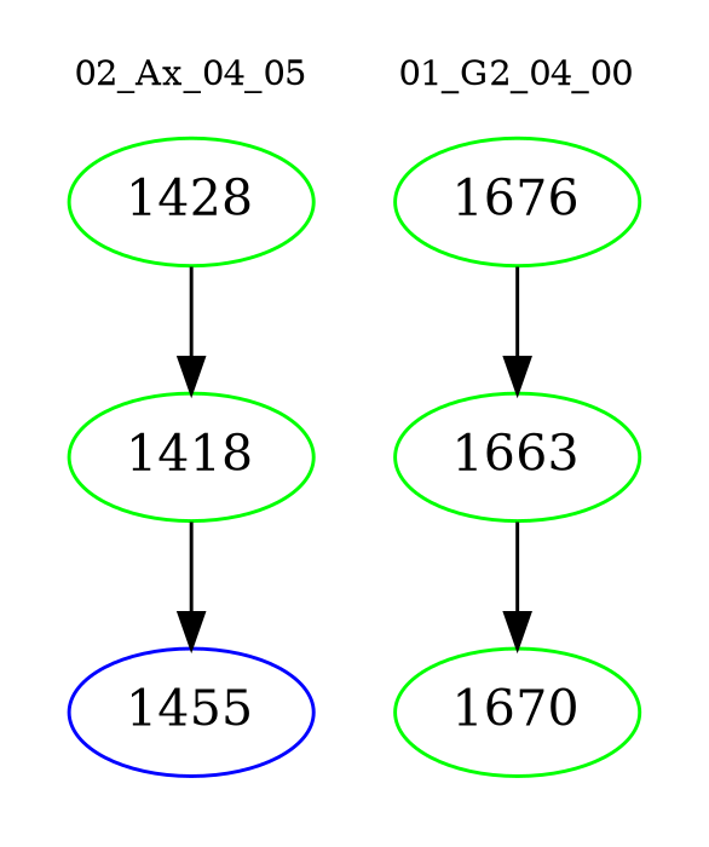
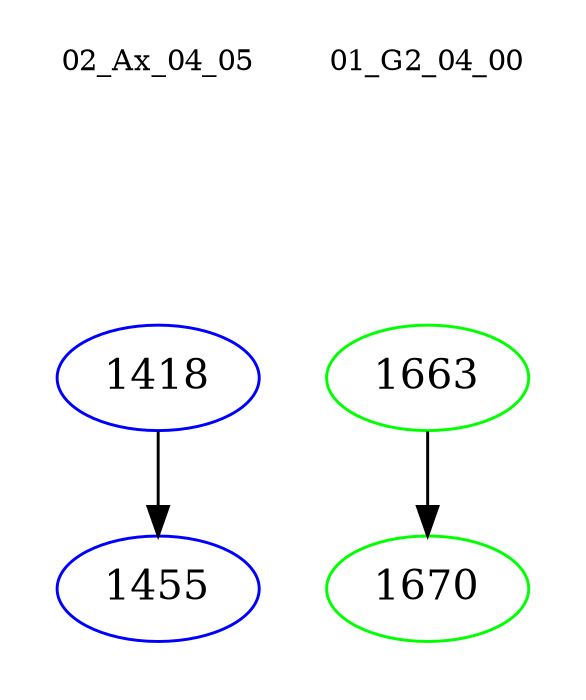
  digraph {
    node [color=green]
    edge [color=black]
-   n1 [label=1428]
-   n2 [label=1418]
+   n2 [color=blue label=1418]
    n3 [color=blue label=1455]
-   n4 [label=1676]
    n5 [label=1663]
    n6 [label=1670]
    subgraph cluster_1 {
      color=white
      fontsize=10
      label="02_Ax_04_05"
-     n1
      n2
      n3
    }
    subgraph cluster_2 {
      color=white
      fontsize=10
      label="01_G2_04_00"
-     n4
      n5
      n6
    }
-   n1 -> n2
    n2 -> n3
-   n4 -> n5
    n5 -> n6
  }
